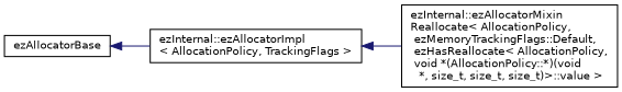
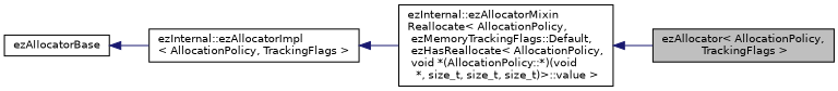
  digraph {
    rankdir=LR
    node [color=black fillcolor=white fontname=Helvetica fontsize=10 shape=record style=filled]
    edge [color=midnightblue dir=back fontname=Helvetica fontsize=10 labelfontname=Helvetica labelfontsize=10 style=solid]
+   n1 [fillcolor=grey75 fontcolor=black height=0.2 label="ezAllocator\< AllocationPolicy,\l TrackingFlags \>" width=0.4]
    n2 [height=0.2 label="ezInternal::ezAllocatorMixin\lReallocate\< AllocationPolicy,\l ezMemoryTrackingFlags::Default,\l ezHasReallocate\< AllocationPolicy,\l void *(AllocationPolicy::*)(void\l *, size_t, size_t, size_t)\>::value \>" width=0.4]
    n3 [height=0.2 label="ezInternal::ezAllocatorImpl\l\< AllocationPolicy, TrackingFlags \>" width=0.4]
    n4 [height=0.2 label=ezAllocatorBase width=0.4]
+   n2 -> n1
    n3 -> n2
    n4 -> n3
  }
